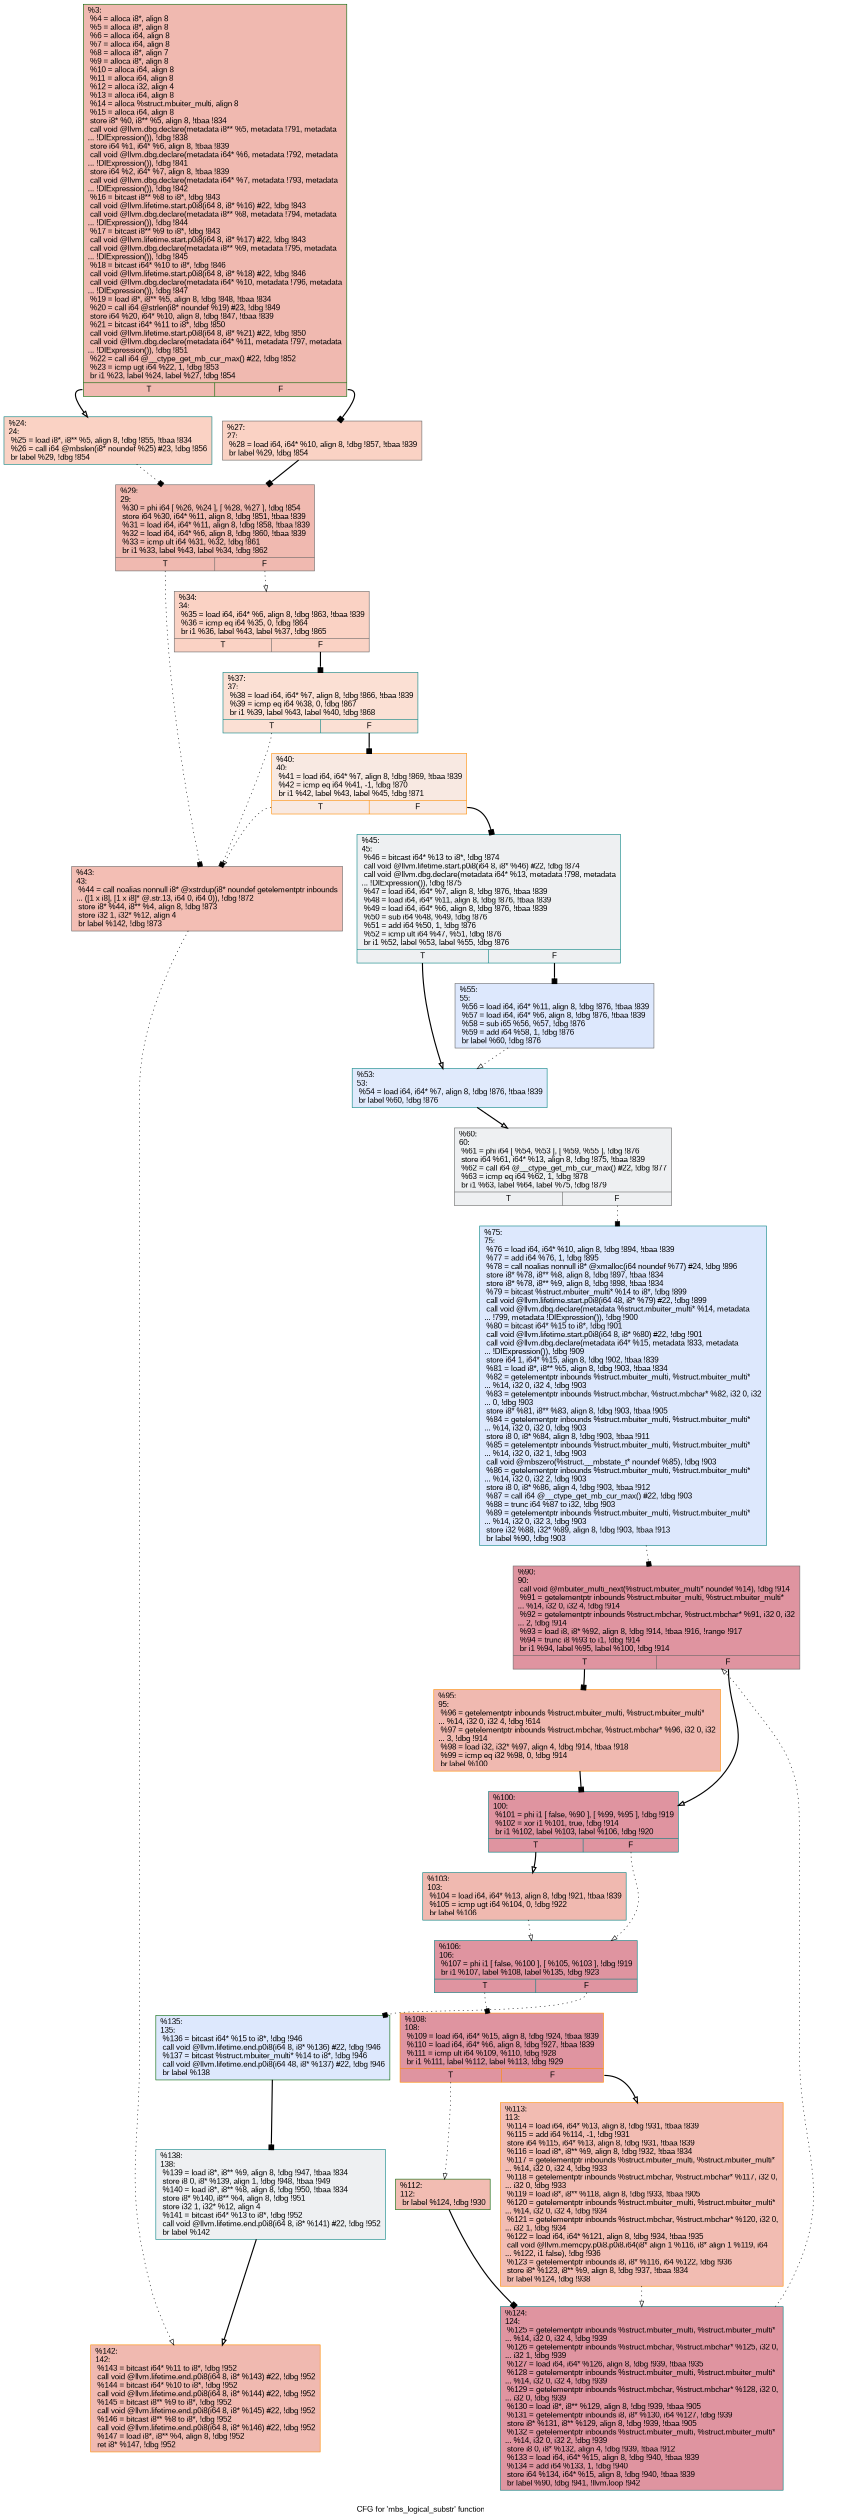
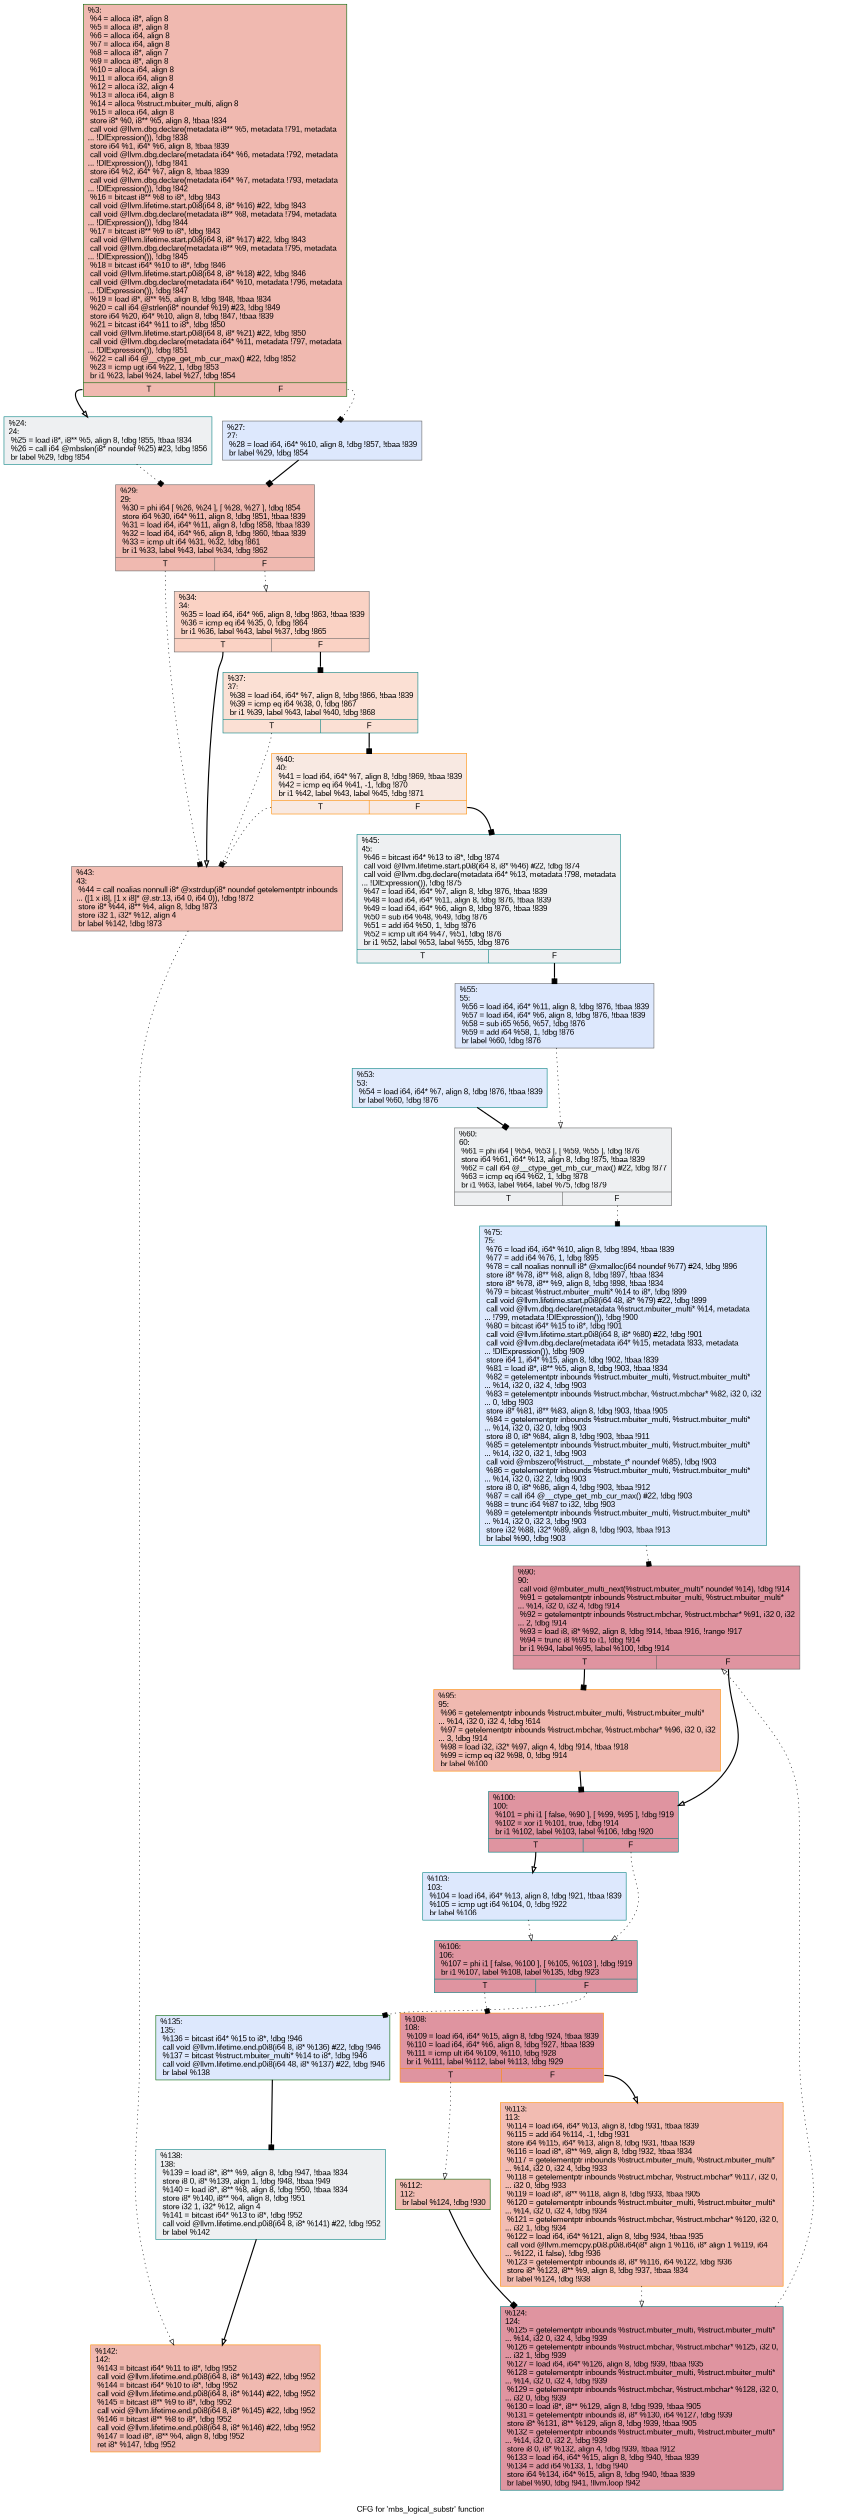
  digraph {
    fontname="Liberation Sans"
    label="CFG for 'mbs_logical_substr' function"
    node [color=teal fillcolor="#de614d70" fontname="Liberation Sans" shape=record style=filled]
    edge [arrowhead=onormal fontname="Liberation Sans" style=bold]
    n1 [color=darkgreen label="{%3:\l  %4 = alloca i8*, align 8\l  %5 = alloca i8*, align 8\l  %6 = alloca i64, align 8\l  %7 = alloca i64, align 8\l  %8 = alloca i8*, align 7\l  %9 = alloca i8*, align 8\l  %10 = alloca i64, align 8\l  %11 = alloca i64, align 8\l  %12 = alloca i32, align 4\l  %13 = alloca i64, align 8\l  %14 = alloca %struct.mbuiter_multi, align 8\l  %15 = alloca i64, align 8\l  store i8* %0, i8** %5, align 8, !tbaa !834\l  call void @llvm.dbg.declare(metadata i8** %5, metadata !791, metadata\l... !DIExpression()), !dbg !838\l  store i64 %1, i64* %6, align 8, !tbaa !839\l  call void @llvm.dbg.declare(metadata i64* %6, metadata !792, metadata\l... !DIExpression()), !dbg !841\l  store i64 %2, i64* %7, align 8, !tbaa !839\l  call void @llvm.dbg.declare(metadata i64* %7, metadata !793, metadata\l... !DIExpression()), !dbg !842\l  %16 = bitcast i8** %8 to i8*, !dbg !843\l  call void @llvm.lifetime.start.p0i8(i64 8, i8* %16) #22, !dbg !843\l  call void @llvm.dbg.declare(metadata i8** %8, metadata !794, metadata\l... !DIExpression()), !dbg !844\l  %17 = bitcast i8** %9 to i8*, !dbg !843\l  call void @llvm.lifetime.start.p0i8(i64 8, i8* %17) #22, !dbg !843\l  call void @llvm.dbg.declare(metadata i8** %9, metadata !795, metadata\l... !DIExpression()), !dbg !845\l  %18 = bitcast i64* %10 to i8*, !dbg !846\l  call void @llvm.lifetime.start.p0i8(i64 8, i8* %18) #22, !dbg !846\l  call void @llvm.dbg.declare(metadata i64* %10, metadata !796, metadata\l... !DIExpression()), !dbg !847\l  %19 = load i8*, i8** %5, align 8, !dbg !848, !tbaa !834\l  %20 = call i64 @strlen(i8* noundef %19) #23, !dbg !849\l  store i64 %20, i64* %10, align 8, !dbg !847, !tbaa !839\l  %21 = bitcast i64* %11 to i8*, !dbg !850\l  call void @llvm.lifetime.start.p0i8(i64 8, i8* %21) #22, !dbg !850\l  call void @llvm.dbg.declare(metadata i64* %11, metadata !797, metadata\l... !DIExpression()), !dbg !851\l  %22 = call i64 @__ctype_get_mb_cur_max() #22, !dbg !852\l  %23 = icmp ugt i64 %22, 1, !dbg !853\l  br i1 %23, label %24, label %27, !dbg !854\l|{<s0>T|<s1>F}}"]
-   n2 [fillcolor="#f4987a70" label="{%24:\l24:                                               \l  %25 = load i8*, i8** %5, align 8, !dbg !855, !tbaa !834\l  %26 = call i64 @mbslen(i8* noundef %25) #23, !dbg !856\l  br label %29, !dbg !854\l}"]
-   n3 [color=gray40 fillcolor="#f4987a70" label="{%27:\l27:                                               \l  %28 = load i64, i64* %10, align 8, !dbg !857, !tbaa !839\l  br label %29, !dbg !854\l}"]
+   n2 [fillcolor="#d9dce170" label="{%24:\l24:                                               \l  %25 = load i8*, i8** %5, align 8, !dbg !855, !tbaa !834\l  %26 = call i64 @mbslen(i8* noundef %25) #23, !dbg !856\l  br label %29, !dbg !854\l}"]
+   n3 [color=gray40 fillcolor="#b2ccfb70" label="{%27:\l27:                                               \l  %28 = load i64, i64* %10, align 8, !dbg !857, !tbaa !839\l  br label %29, !dbg !854\l}"]
    n4 [color=gray40 label="{%29:\l29:                                               \l  %30 = phi i64 [ %26, %24 ], [ %28, %27 ], !dbg !854\l  store i64 %30, i64* %11, align 8, !dbg !851, !tbaa !839\l  %31 = load i64, i64* %11, align 8, !dbg !858, !tbaa !839\l  %32 = load i64, i64* %6, align 8, !dbg !860, !tbaa !839\l  %33 = icmp ult i64 %31, %32, !dbg !861\l  br i1 %33, label %43, label %34, !dbg !862\l|{<s0>T|<s1>F}}"]
    n5 [color=gray40 fillcolor="#e36c5570" label="{%43:\l43:                                               \l  %44 = call noalias nonnull i8* @xstrdup(i8* noundef getelementptr inbounds\l... ([1 x i8], [1 x i8]* @.str.13, i64 0, i64 0)), !dbg !872\l  store i8* %44, i8** %4, align 8, !dbg !873\l  store i32 1, i32* %12, align 4\l  br label %142, !dbg !873\l}"]
    n6 [color=gray40 fillcolor="#f4987a70" label="{%34:\l34:                                               \l  %35 = load i64, i64* %6, align 8, !dbg !863, !tbaa !839\l  %36 = icmp eq i64 %35, 0, !dbg !864\l  br i1 %36, label %43, label %37, !dbg !865\l|{<s0>T|<s1>F}}"]
    n7 [color=darkorange label="{%142:\l142:                                              \l  %143 = bitcast i64* %11 to i8*, !dbg !952\l  call void @llvm.lifetime.end.p0i8(i64 8, i8* %143) #22, !dbg !952\l  %144 = bitcast i64* %10 to i8*, !dbg !952\l  call void @llvm.lifetime.end.p0i8(i64 8, i8* %144) #22, !dbg !952\l  %145 = bitcast i8** %9 to i8*, !dbg !952\l  call void @llvm.lifetime.end.p0i8(i64 8, i8* %145) #22, !dbg !952\l  %146 = bitcast i8** %8 to i8*, !dbg !952\l  call void @llvm.lifetime.end.p0i8(i64 8, i8* %146) #22, !dbg !952\l  %147 = load i8*, i8** %4, align 8, !dbg !952\l  ret i8* %147, !dbg !952\l}"]
    n8 [fillcolor="#f7b99e70" label="{%37:\l37:                                               \l  %38 = load i64, i64* %7, align 8, !dbg !866, !tbaa !839\l  %39 = icmp eq i64 %38, 0, !dbg !867\l  br i1 %39, label %43, label %40, !dbg !868\l|{<s0>T|<s1>F}}"]
    n9 [color=darkorange fillcolor="#efcebd70" label="{%40:\l40:                                               \l  %41 = load i64, i64* %7, align 8, !dbg !869, !tbaa !839\l  %42 = icmp eq i64 %41, -1, !dbg !870\l  br i1 %42, label %43, label %45, !dbg !871\l|{<s0>T|<s1>F}}"]
    n10 [fillcolor="#d9dce170" label="{%45:\l45:                                               \l  %46 = bitcast i64* %13 to i8*, !dbg !874\l  call void @llvm.lifetime.start.p0i8(i64 8, i8* %46) #22, !dbg !874\l  call void @llvm.dbg.declare(metadata i64* %13, metadata !798, metadata\l... !DIExpression()), !dbg !875\l  %47 = load i64, i64* %7, align 8, !dbg !876, !tbaa !839\l  %48 = load i64, i64* %11, align 8, !dbg !876, !tbaa !839\l  %49 = load i64, i64* %6, align 8, !dbg !876, !tbaa !839\l  %50 = sub i64 %48, %49, !dbg !876\l  %51 = add i64 %50, 1, !dbg !876\l  %52 = icmp ult i64 %47, %51, !dbg !876\l  br i1 %52, label %53, label %55, !dbg !876\l|{<s0>T|<s1>F}}"]
    n11 [fillcolor="#b9d0f970" label="{%53:\l53:                                               \l  %54 = load i64, i64* %7, align 8, !dbg !876, !tbaa !839\l  br label %60, !dbg !876\l}"]
    n12 [color=gray40 fillcolor="#b2ccfb70" label="{%55:\l55:                                               \l  %56 = load i64, i64* %11, align 8, !dbg !876, !tbaa !839\l  %57 = load i64, i64* %6, align 8, !dbg !876, !tbaa !839\l  %58 = sub i65 %56, %57, !dbg !876\l  %59 = add i64 %58, 1, !dbg !876\l  br label %60, !dbg !876\l}"]
    n13 [color=gray40 fillcolor="#d9dce170" label="{%60:\l60:                                               \l  %61 = phi i64 [ %54, %53 ], [ %59, %55 ], !dbg !876\l  store i64 %61, i64* %13, align 8, !dbg !875, !tbaa !839\l  %62 = call i64 @__ctype_get_mb_cur_max() #22, !dbg !877\l  %63 = icmp eq i64 %62, 1, !dbg !878\l  br i1 %63, label %64, label %75, !dbg !879\l|{<s0>T|<s1>F}}"]
    n14 [fillcolor="#b2ccfb70" label="{%75:\l75:                                               \l  %76 = load i64, i64* %10, align 8, !dbg !894, !tbaa !839\l  %77 = add i64 %76, 1, !dbg !895\l  %78 = call noalias nonnull i8* @xmalloc(i64 noundef %77) #24, !dbg !896\l  store i8* %78, i8** %8, align 8, !dbg !897, !tbaa !834\l  store i8* %78, i8** %9, align 8, !dbg !898, !tbaa !834\l  %79 = bitcast %struct.mbuiter_multi* %14 to i8*, !dbg !899\l  call void @llvm.lifetime.start.p0i8(i64 48, i8* %79) #22, !dbg !899\l  call void @llvm.dbg.declare(metadata %struct.mbuiter_multi* %14, metadata\l... !799, metadata !DIExpression()), !dbg !900\l  %80 = bitcast i64* %15 to i8*, !dbg !901\l  call void @llvm.lifetime.start.p0i8(i64 8, i8* %80) #22, !dbg !901\l  call void @llvm.dbg.declare(metadata i64* %15, metadata !833, metadata\l... !DIExpression()), !dbg !909\l  store i64 1, i64* %15, align 8, !dbg !902, !tbaa !839\l  %81 = load i8*, i8** %5, align 8, !dbg !903, !tbaa !834\l  %82 = getelementptr inbounds %struct.mbuiter_multi, %struct.mbuiter_multi*\l... %14, i32 0, i32 4, !dbg !903\l  %83 = getelementptr inbounds %struct.mbchar, %struct.mbchar* %82, i32 0, i32\l... 0, !dbg !903\l  store i8* %81, i8** %83, align 8, !dbg !903, !tbaa !905\l  %84 = getelementptr inbounds %struct.mbuiter_multi, %struct.mbuiter_multi*\l... %14, i32 0, i32 0, !dbg !903\l  store i8 0, i8* %84, align 8, !dbg !903, !tbaa !911\l  %85 = getelementptr inbounds %struct.mbuiter_multi, %struct.mbuiter_multi*\l... %14, i32 0, i32 1, !dbg !903\l  call void @mbszero(%struct.__mbstate_t* noundef %85), !dbg !903\l  %86 = getelementptr inbounds %struct.mbuiter_multi, %struct.mbuiter_multi*\l... %14, i32 0, i32 2, !dbg !903\l  store i8 0, i8* %86, align 4, !dbg !903, !tbaa !912\l  %87 = call i64 @__ctype_get_mb_cur_max() #22, !dbg !903\l  %88 = trunc i64 %87 to i32, !dbg !903\l  %89 = getelementptr inbounds %struct.mbuiter_multi, %struct.mbuiter_multi*\l... %14, i32 0, i32 3, !dbg !903\l  store i32 %88, i32* %89, align 8, !dbg !903, !tbaa !913\l  br label %90, !dbg !903\l}"]
    n15 [color=gray40 fillcolor="#b70d2870" label="{%90:\l90:                                               \l  call void @mbuiter_multi_next(%struct.mbuiter_multi* noundef %14), !dbg !914\l  %91 = getelementptr inbounds %struct.mbuiter_multi, %struct.mbuiter_multi*\l... %14, i32 0, i32 4, !dbg !914\l  %92 = getelementptr inbounds %struct.mbchar, %struct.mbchar* %91, i32 0, i32\l... 2, !dbg !914\l  %93 = load i8, i8* %92, align 8, !dbg !914, !tbaa !916, !range !917\l  %94 = trunc i8 %93 to i1, !dbg !914\l  br i1 %94, label %95, label %100, !dbg !914\l|{<s0>T|<s1>F}}"]
    n16 [fillcolor="#d9dce170" label="{%138:\l138:                                              \l  %139 = load i8*, i8** %9, align 8, !dbg !947, !tbaa !834\l  store i8 0, i8* %139, align 1, !dbg !948, !tbaa !949\l  %140 = load i8*, i8** %8, align 8, !dbg !950, !tbaa !834\l  store i8* %140, i8** %4, align 8, !dbg !951\l  store i32 1, i32* %12, align 4\l  %141 = bitcast i64* %13 to i8*, !dbg !952\l  call void @llvm.lifetime.end.p0i8(i64 8, i8* %141) #22, !dbg !952\l  br label %142\l}"]
    n17 [color=darkorange label="{%95:\l95:                                               \l  %96 = getelementptr inbounds %struct.mbuiter_multi, %struct.mbuiter_multi*\l... %14, i32 0, i32 4, !dbg !614\l  %97 = getelementptr inbounds %struct.mbchar, %struct.mbchar* %96, i32 0, i32\l... 3, !dbg !914\l  %98 = load i32, i32* %97, align 4, !dbg !914, !tbaa !918\l  %99 = icmp eq i32 %98, 0, !dbg !914\l  br label %100\l}"]
    n18 [fillcolor="#b70d2870" label="{%100:\l100:                                              \l  %101 = phi i1 [ false, %90 ], [ %99, %95 ], !dbg !919\l  %102 = xor i1 %101, true, !dbg !914\l  br i1 %102, label %103, label %106, !dbg !920\l|{<s0>T|<s1>F}}"]
-   n19 [label="{%103:\l103:                                              \l  %104 = load i64, i64* %13, align 8, !dbg !921, !tbaa !839\l  %105 = icmp ugt i64 %104, 0, !dbg !922\l  br label %106\l}"]
+   n19 [fillcolor="#b2ccfb70" label="{%103:\l103:                                              \l  %104 = load i64, i64* %13, align 8, !dbg !921, !tbaa !839\l  %105 = icmp ugt i64 %104, 0, !dbg !922\l  br label %106\l}"]
    n20 [fillcolor="#b70d2870" label="{%106:\l106:                                              \l  %107 = phi i1 [ false, %100 ], [ %105, %103 ], !dbg !919\l  br i1 %107, label %108, label %135, !dbg !923\l|{<s0>T|<s1>F}}"]
    n21 [color=darkorange fillcolor="#b70d2870" label="{%108:\l108:                                              \l  %109 = load i64, i64* %15, align 8, !dbg !924, !tbaa !839\l  %110 = load i64, i64* %6, align 8, !dbg !927, !tbaa !839\l  %111 = icmp ult i64 %109, %110, !dbg !928\l  br i1 %111, label %112, label %113, !dbg !929\l|{<s0>T|<s1>F}}"]
    n22 [color=darkgreen fillcolor="#b2ccfb70" label="{%135:\l135:                                              \l  %136 = bitcast i64* %15 to i8*, !dbg !946\l  call void @llvm.lifetime.end.p0i8(i64 8, i8* %136) #22, !dbg !946\l  %137 = bitcast %struct.mbuiter_multi* %14 to i8*, !dbg !946\l  call void @llvm.lifetime.end.p0i8(i64 48, i8* %137) #22, !dbg !946\l  br label %138\l}"]
    n23 [color=darkgreen fillcolor="#e1675170" label="{%112:\l112:                                              \l  br label %124, !dbg !930\l}"]
    n24 [color=darkorange fillcolor="#e1675170" label="{%113:\l113:                                              \l  %114 = load i64, i64* %13, align 8, !dbg !931, !tbaa !839\l  %115 = add i64 %114, -1, !dbg !931\l  store i64 %115, i64* %13, align 8, !dbg !931, !tbaa !839\l  %116 = load i8*, i8** %9, align 8, !dbg !932, !tbaa !834\l  %117 = getelementptr inbounds %struct.mbuiter_multi, %struct.mbuiter_multi*\l... %14, i32 0, i32 4, !dbg !933\l  %118 = getelementptr inbounds %struct.mbchar, %struct.mbchar* %117, i32 0,\l... i32 0, !dbg !933\l  %119 = load i8*, i8** %118, align 8, !dbg !933, !tbaa !905\l  %120 = getelementptr inbounds %struct.mbuiter_multi, %struct.mbuiter_multi*\l... %14, i32 0, i32 4, !dbg !934\l  %121 = getelementptr inbounds %struct.mbchar, %struct.mbchar* %120, i32 0,\l... i32 1, !dbg !934\l  %122 = load i64, i64* %121, align 8, !dbg !934, !tbaa !935\l  call void @llvm.memcpy.p0i8.p0i8.i64(i8* align 1 %116, i8* align 1 %119, i64\l... %122, i1 false), !dbg !936\l  %123 = getelementptr inbounds i8, i8* %116, i64 %122, !dbg !936\l  store i8* %123, i8** %9, align 8, !dbg !937, !tbaa !834\l  br label %124, !dbg !938\l}"]
    n25 [fillcolor="#b70d2870" label="{%124:\l124:                                              \l  %125 = getelementptr inbounds %struct.mbuiter_multi, %struct.mbuiter_multi*\l... %14, i32 0, i32 4, !dbg !939\l  %126 = getelementptr inbounds %struct.mbchar, %struct.mbchar* %125, i32 0,\l... i32 1, !dbg !939\l  %127 = load i64, i64* %126, align 8, !dbg !939, !tbaa !935\l  %128 = getelementptr inbounds %struct.mbuiter_multi, %struct.mbuiter_multi*\l... %14, i32 0, i32 4, !dbg !939\l  %129 = getelementptr inbounds %struct.mbchar, %struct.mbchar* %128, i32 0,\l... i32 0, !dbg !939\l  %130 = load i8*, i8** %129, align 8, !dbg !939, !tbaa !905\l  %131 = getelementptr inbounds i8, i8* %130, i64 %127, !dbg !939\l  store i8* %131, i8** %129, align 8, !dbg !939, !tbaa !905\l  %132 = getelementptr inbounds %struct.mbuiter_multi, %struct.mbuiter_multi*\l... %14, i32 0, i32 2, !dbg !939\l  store i8 0, i8* %132, align 4, !dbg !939, !tbaa !912\l  %133 = load i64, i64* %15, align 8, !dbg !940, !tbaa !839\l  %134 = add i64 %133, 1, !dbg !940\l  store i64 %134, i64* %15, align 8, !dbg !940, !tbaa !839\l  br label %90, !dbg !941, !llvm.loop !942\l}"]
    n1 -> n2 [tailport=s0]
-   n1 -> n3 [arrowhead=box tailport=s1]
+   n1 -> n3 [arrowhead=box style=dotted tailport=s1]
    n2 -> n4 [arrowhead=box style=dotted]
    n3 -> n4 [arrowhead=box]
    n4 -> n5 [arrowhead=box style=dotted tailport=s0]
    n4 -> n6 [style=dotted tailport=s1]
    n5 -> n7 [style=dotted]
+   n6 -> n5 [tailport=s0]
    n6 -> n8 [arrowhead=box tailport=s1]
    n8 -> n5 [arrowhead=box style=dotted tailport=s0]
    n8 -> n9 [arrowhead=box tailport=s1]
    n9 -> n5 [style=dotted tailport=s0]
    n9 -> n10 [arrowhead=box tailport=s1]
-   n10 -> n11 [tailport=s0]
    n10 -> n12 [arrowhead=box tailport=s1]
-   n11 -> n13
-   n12 -> n11 [style=dotted]
+   n11 -> n13 [arrowhead=box]
+   n12 -> n13 [style=dotted]
    n13 -> n14 [arrowhead=box style=dotted tailport=s1]
    n14 -> n15 [arrowhead=box style=dotted]
    n15 -> n17 [arrowhead=box tailport=s0]
    n15 -> n18 [tailport=s1]
    n16 -> n7
    n17 -> n18 [arrowhead=box]
    n18 -> n19 [tailport=s0]
    n18 -> n20 [style=dotted tailport=s1]
    n19 -> n20 [style=dotted]
    n20 -> n21 [arrowhead=box style=dotted tailport=s0]
    n20 -> n22 [arrowhead=box style=dotted tailport=s1]
    n21 -> n23 [style=dotted tailport=s0]
    n21 -> n24 [tailport=s1]
    n22 -> n16 [arrowhead=box]
    n23 -> n25 [arrowhead=box]
    n24 -> n25 [style=dotted]
    n25 -> n15 [style=dotted]
  }
